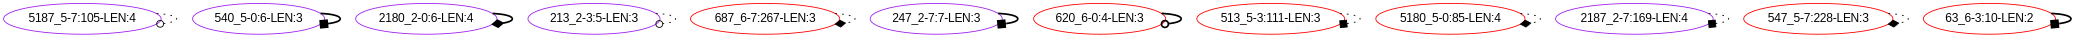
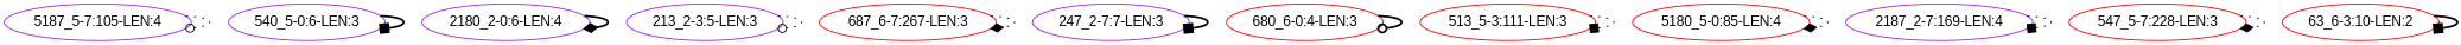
  digraph {
    fontname="Liberation Sans"
    node [color=purple fontname="Liberation Sans"]
    edge [arrowhead=box fontname="Liberation Sans" style=dotted]
    "5187_5-7:105-LEN:4"
    "540_5-0:6-LEN:3"
    "2180_2-0:6-LEN:4"
    "213_2-3:5-LEN:3"
    "687_6-7:267-LEN:3" [color=red]
    "247_2-7:7-LEN:3"
-   "680_6-0:4-LEN:3" [color=red label="620_6-0:4-LEN:3"]
+   "680_6-0:4-LEN:3" [color=red]
    "513_5-3:111-LEN:3" [color=red]
    "5180_5-0:85-LEN:4" [color=red]
    "2187_2-7:169-LEN:4"
    n11 [color=red label="547_5-7:228-LEN:3"]
    "63_6-3:10-LEN:2" [color=red]
    "5187_5-7:105-LEN:4" -> "5187_5-7:105-LEN:4" [arrowhead=odot]
    "540_5-0:6-LEN:3" -> "540_5-0:6-LEN:3" [style=bold]
    "2180_2-0:6-LEN:4" -> "2180_2-0:6-LEN:4" [arrowhead=diamond style=bold]
    "213_2-3:5-LEN:3" -> "213_2-3:5-LEN:3" [arrowhead=odot]
    "687_6-7:267-LEN:3" -> "687_6-7:267-LEN:3" [arrowhead=diamond]
    "247_2-7:7-LEN:3" -> "247_2-7:7-LEN:3" [style=bold]
    "680_6-0:4-LEN:3" -> "680_6-0:4-LEN:3" [arrowhead=odot style=bold]
    "513_5-3:111-LEN:3" -> "513_5-3:111-LEN:3"
    "5180_5-0:85-LEN:4" -> "5180_5-0:85-LEN:4" [arrowhead=diamond]
    "2187_2-7:169-LEN:4" -> "2187_2-7:169-LEN:4"
    n11 -> n11 [arrowhead=diamond]
    "63_6-3:10-LEN:2" -> "63_6-3:10-LEN:2" [style=bold]
  }
